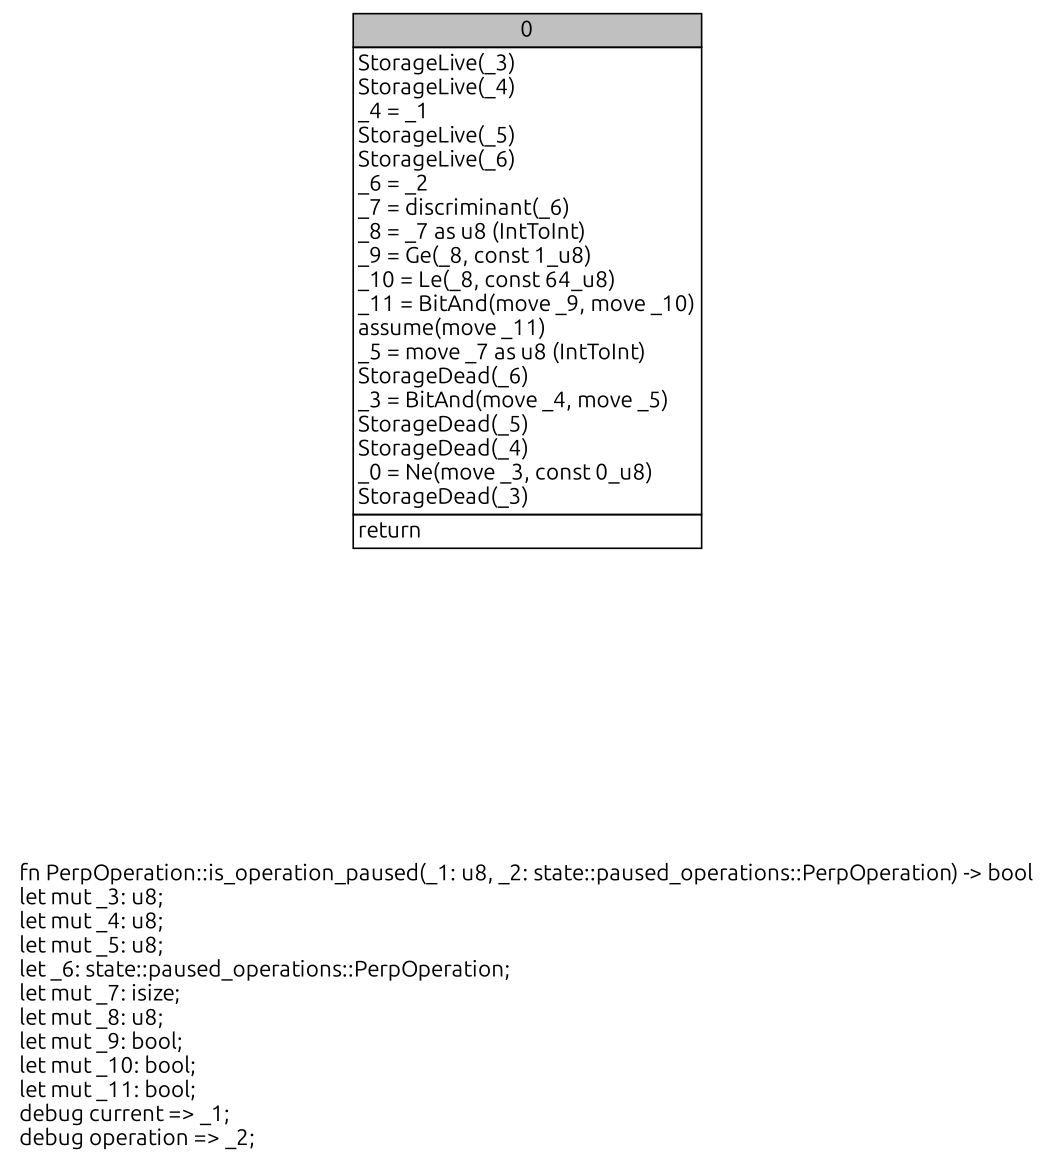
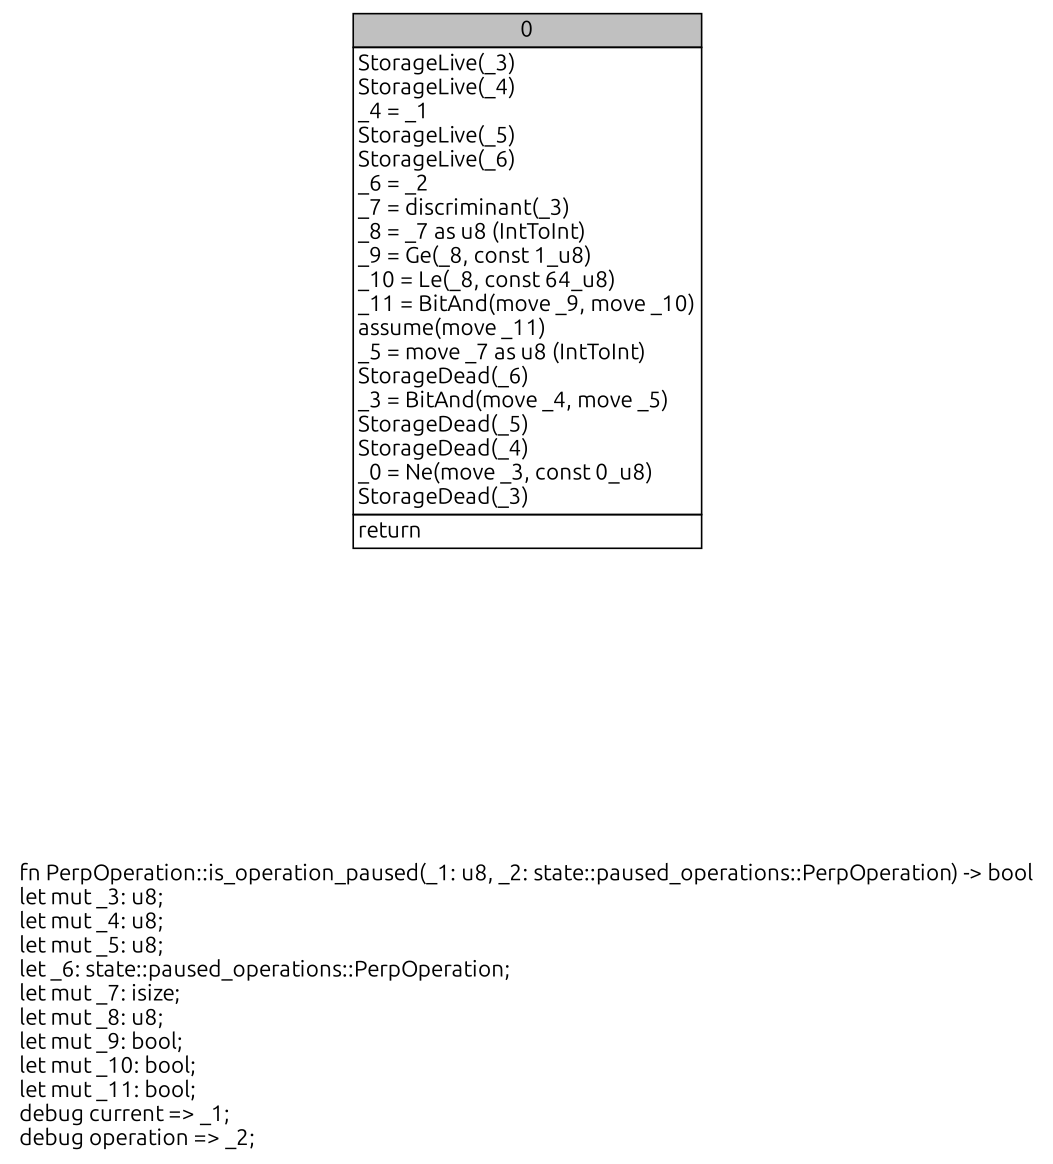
  digraph {
    fontname=Ubuntu
    label=<fn PerpOperation::is_operation_paused(_1: u8, _2: state::paused_operations::PerpOperation) -&gt; bool<br align="left"/>let mut _3: u8;<br align="left"/>let mut _4: u8;<br align="left"/>let mut _5: u8;<br align="left"/>let _6: state::paused_operations::PerpOperation;<br align="left"/>let mut _7: isize;<br align="left"/>let mut _8: u8;<br align="left"/>let mut _9: bool;<br align="left"/>let mut _10: bool;<br align="left"/>let mut _11: bool;<br align="left"/>debug current =&gt; _1;<br align="left"/>debug operation =&gt; _2;<br align="left"/>>
-   n1 [fontname=Ubuntu label=<<table border="0" cellborder="1" cellspacing="0"><tr><td bgcolor="gray" align="center" colspan="1">0</td></tr><tr><td align="left" balign="left">StorageLive(_3)<br/>StorageLive(_4)<br/>_4 = _1<br/>StorageLive(_5)<br/>StorageLive(_6)<br/>_6 = _2<br/>_7 = discriminant(_6)<br/>_8 = _7 as u8 (IntToInt)<br/>_9 = Ge(_8, const 1_u8)<br/>_10 = Le(_8, const 64_u8)<br/>_11 = BitAnd(move _9, move _10)<br/>assume(move _11)<br/>_5 = move _7 as u8 (IntToInt)<br/>StorageDead(_6)<br/>_3 = BitAnd(move _4, move _5)<br/>StorageDead(_5)<br/>StorageDead(_4)<br/>_0 = Ne(move _3, const 0_u8)<br/>StorageDead(_3)<br/></td></tr><tr><td align="left">return</td></tr></table>> shape=none]
+   n1 [fontname=Ubuntu label=<<table border="0" cellborder="1" cellspacing="0"><tr><td bgcolor="gray" align="center" colspan="1">0</td></tr><tr><td align="left" balign="left">StorageLive(_3)<br/>StorageLive(_4)<br/>_4 = _1<br/>StorageLive(_5)<br/>StorageLive(_6)<br/>_6 = _2<br/>_7 = discriminant(_3)<br/>_8 = _7 as u8 (IntToInt)<br/>_9 = Ge(_8, const 1_u8)<br/>_10 = Le(_8, const 64_u8)<br/>_11 = BitAnd(move _9, move _10)<br/>assume(move _11)<br/>_5 = move _7 as u8 (IntToInt)<br/>StorageDead(_6)<br/>_3 = BitAnd(move _4, move _5)<br/>StorageDead(_5)<br/>StorageDead(_4)<br/>_0 = Ne(move _3, const 0_u8)<br/>StorageDead(_3)<br/></td></tr><tr><td align="left">return</td></tr></table>> shape=none]
  }
